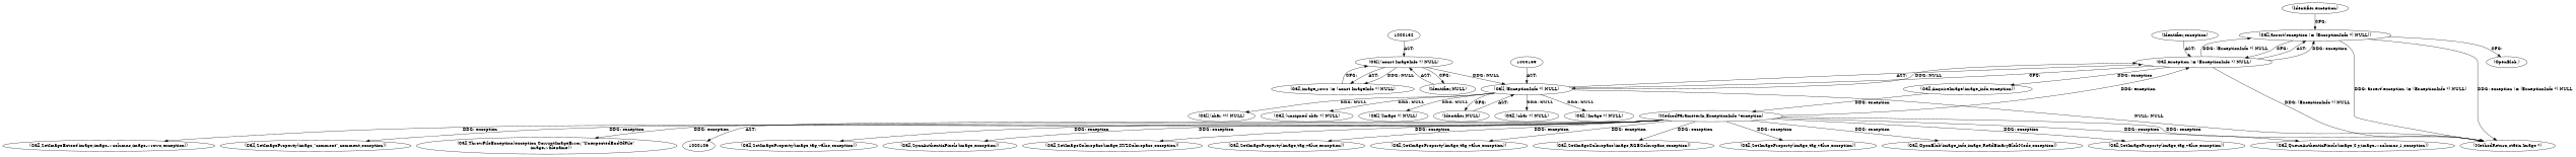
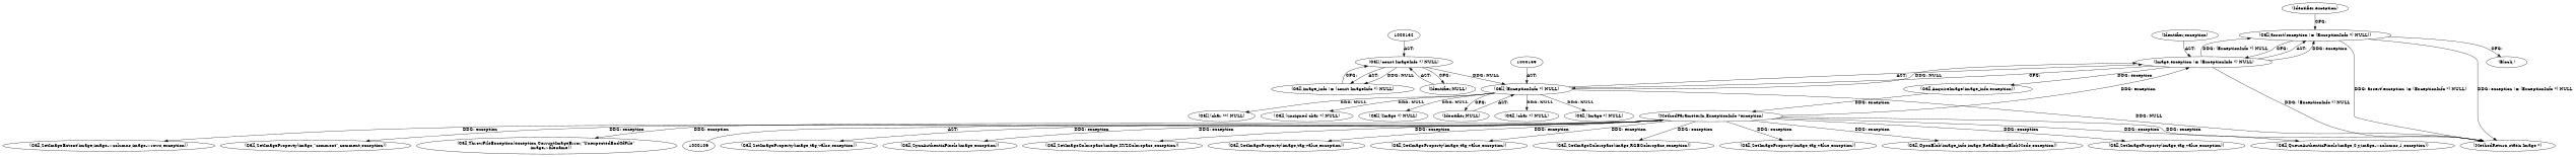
  digraph {
    n1 [label="(Call,assert(exception != (ExceptionInfo *) NULL))"]
-   n2 [label="(Call,exception != (ExceptionInfo *) NULL)"]
+   n2 [label="(Image,exception != (ExceptionInfo *) NULL)"]
    n3 [label="(MethodReturn,static Image *)"]
-   n4 [label="(OpenBlob,)"]
+   n4 [label="(Block,)"]
    n5 [label="(Call,(ExceptionInfo *) NULL)"]
    n6 [label="(Call,AcquireImage(image_info,exception))"]
    n7 [label="(Call,(char *) NULL)"]
    n8 [label="(Call,(Image *) NULL)"]
    n9 [label="(Call,(char **) NULL)"]
    n10 [label="(Call,(unsigned char *) NULL)"]
    n11 [label="(Call,(Image *) NULL)"]
    n12 [label="(Identifier,NULL)"]
    n13 [label="(MethodParameterIn,ExceptionInfo *exception)"]
    n14 [label="(Call,SetImageProperty(image,tag,value,exception))"]
    n15 [label="(Call,SyncAuthenticPixels(image,exception))"]
    n16 [label="(Call,SetImageColorspace(image,XYZColorspace,exception))"]
    n17 [label="(Call,SetImageProperty(image,tag,value,exception))"]
    n18 [label="(Call,SetImageProperty(image,tag,value,exception))"]
    n19 [label="(Call,SetImageColorspace(image,RGBColorspace,exception))"]
    n20 [label="(Call,SetImageProperty(image,tag,value,exception))"]
    n21 [label="(Call,OpenBlob(image_info,image,ReadBinaryBlobMode,exception))"]
    n22 [label="(Call,SetImageProperty(image,tag,value,exception))"]
    n23 [label="(Call,QueueAuthenticPixels(image,0,y,image->columns,1,exception))"]
    n24 [label="(Call,SetImageExtent(image,image->columns,image->rows,exception))"]
    n25 [label="(Call,SetImageProperty(image,\"comment\",comment,exception))"]
    n26 [label="(Call,ThrowFileException(exception,CorruptImageError,\"UnexpectedEndOfFile\",\n      image->filename))"]
    1000106
    n28 [label="(Call,(const ImageInfo *) NULL)"]
    n29 [label="(Identifier,NULL)"]
-   n30 [label="(Call,image_rows != (const ImageInfo *) NULL)"]
+   n30 [label="(Call,image_info != (const ImageInfo *) NULL)"]
    n31 [label="(Identifier,exception)"]
    n32 [label="(Identifier,exception)"]
    1000159
    1000132
    n1 -> n2 [label="CFG: "]
    n1 -> n3 [label="DDG: assert(exception != (ExceptionInfo *) NULL)"]
    n1 -> n3 [label="DDG: exception != (ExceptionInfo *) NULL"]
    n1 -> n4 [label="CFG: "]
    n2 -> n1 [label="AST: "]
    n2 -> n1 [label="DDG: exception"]
    n2 -> n1 [label="DDG: (ExceptionInfo *) NULL"]
    n2 -> n3 [label="DDG: (ExceptionInfo *) NULL"]
    n2 -> n5 [label="CFG: "]
    n2 -> n6 [label="DDG: exception"]
    n5 -> n2 [label="AST: "]
    n5 -> n2 [label="DDG: NULL"]
-   n5 -> n3 [label="NULL: NULL"]
+   n5 -> n3 [label="DDG: NULL"]
    n5 -> n7 [label="DDG: NULL"]
    n5 -> n8 [label="DDG: NULL"]
    n5 -> n9 [label="DDG: NULL"]
    n5 -> n10 [label="DDG: NULL"]
    n5 -> n11 [label="DDG: NULL"]
    n5 -> n12 [label="CFG: "]
    n6 -> n13 [label="DDG: exception"]
    n12 -> n5 [label="AST: "]
    n13 -> n2 [label="DDG: exception"]
    n13 -> n3 [label="DDG: exception"]
    n13 -> n14 [label="DDG: exception"]
    n13 -> n15 [label="DDG: exception"]
    n13 -> n16 [label="DDG: exception"]
    n13 -> n17 [label="DDG: exception"]
    n13 -> n18 [label="DDG: exception"]
    n13 -> n19 [label="DDG: exception"]
    n13 -> n20 [label="DDG: exception"]
    n13 -> n21 [label="DDG: exception"]
    n13 -> n22 [label="DDG: exception"]
    n13 -> n23 [label="DDG: exception"]
    n13 -> n24 [label="DDG: exception"]
    n13 -> n25 [label="DDG: exception"]
    n13 -> n26 [label="DDG: exception"]
-   n13 -> 1000106 [label="AST: "]
+   1000106 -> n13 [label="AST: "]
    n28 -> n5 [label="DDG: NULL"]
    n28 -> n29 [label="CFG: "]
    n28 -> n30 [label="AST: "]
    n28 -> n30 [label="DDG: NULL"]
    n29 -> n28 [label="AST: "]
    n30 -> n28 [label="CFG: "]
    n31 -> n1 [label="CFG: "]
    n32 -> n2 [label="AST: "]
    1000159 -> n5 [label="AST: "]
    1000132 -> n28 [label="AST: "]
  }
